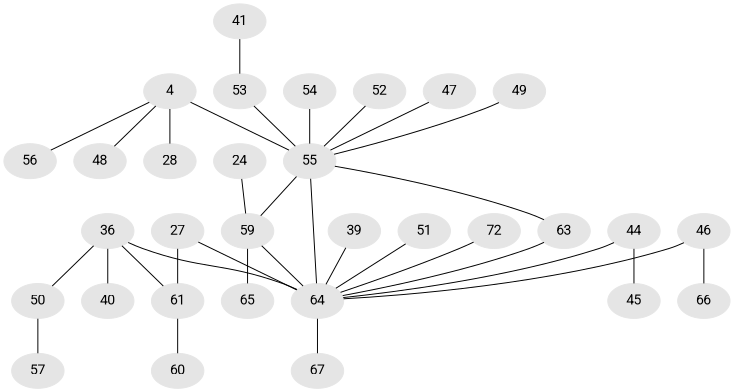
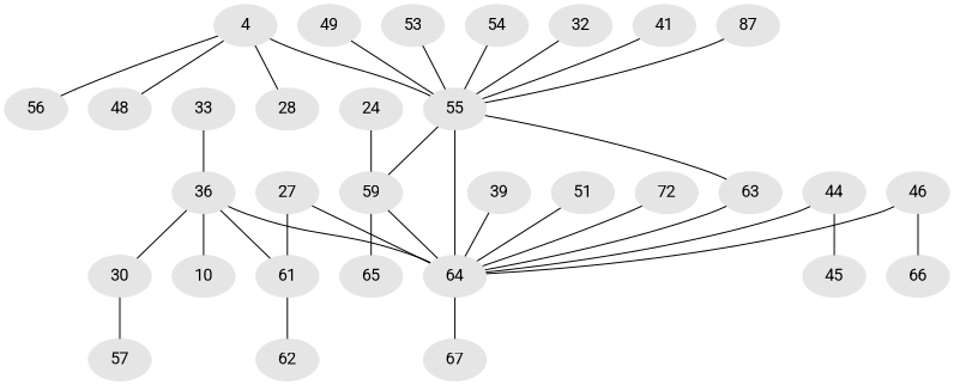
  graph {
    fontname=Roboto
    node [color=gray90 fontname=Roboto style=filled]
    edge [fontname=Roboto]
    4
    28
    48
    55 [super="+1+37+29"]
    56 [super="+18+19+35"]
    59 [super="+6"]
    64 [super="+43+26+17"]
    63 [super="+42"]
    65
    24
    61 [super="+58"]
-   62 [label=60]
+   62
    27
    67 [super="+8+23+30"]
-   32 [super="+31" label=52]
+   32 [super="+31"]
    36 [super="+20+34"]
-   40 [super="+38"]
-   50
+   40 [super="+38" label=10]
+   50 [label=30]
+   33
    57
    39
    41
    44
    45
    46
    66
-   47
+   47 [label=87]
    49
    51
    n30 [label=72]
    53
    54
    4 -- 28
    4 -- 48
    4 -- 55 [weight=3]
    4 -- 56
    55 -- 59
    55 -- 64
    55 -- 63
    59 -- 64 [weight=3]
    59 -- 65
    64 -- 67
    63 -- 64
    24 -- 59
    61 -- 62
    27 -- 64
    27 -- 61
    32 -- 55
    36 -- 64 [weight=2]
    36 -- 61 [weight=2]
    36 -- 40
    36 -- 50
    50 -- 57
+   33 -- 36
    39 -- 64
-   41 -- 53
+   41 -- 55
    44 -- 64
    44 -- 45
    46 -- 64
    46 -- 66
    47 -- 55
    49 -- 55
    51 -- 64
    n30 -- 64
    53 -- 55
    54 -- 55
  }
